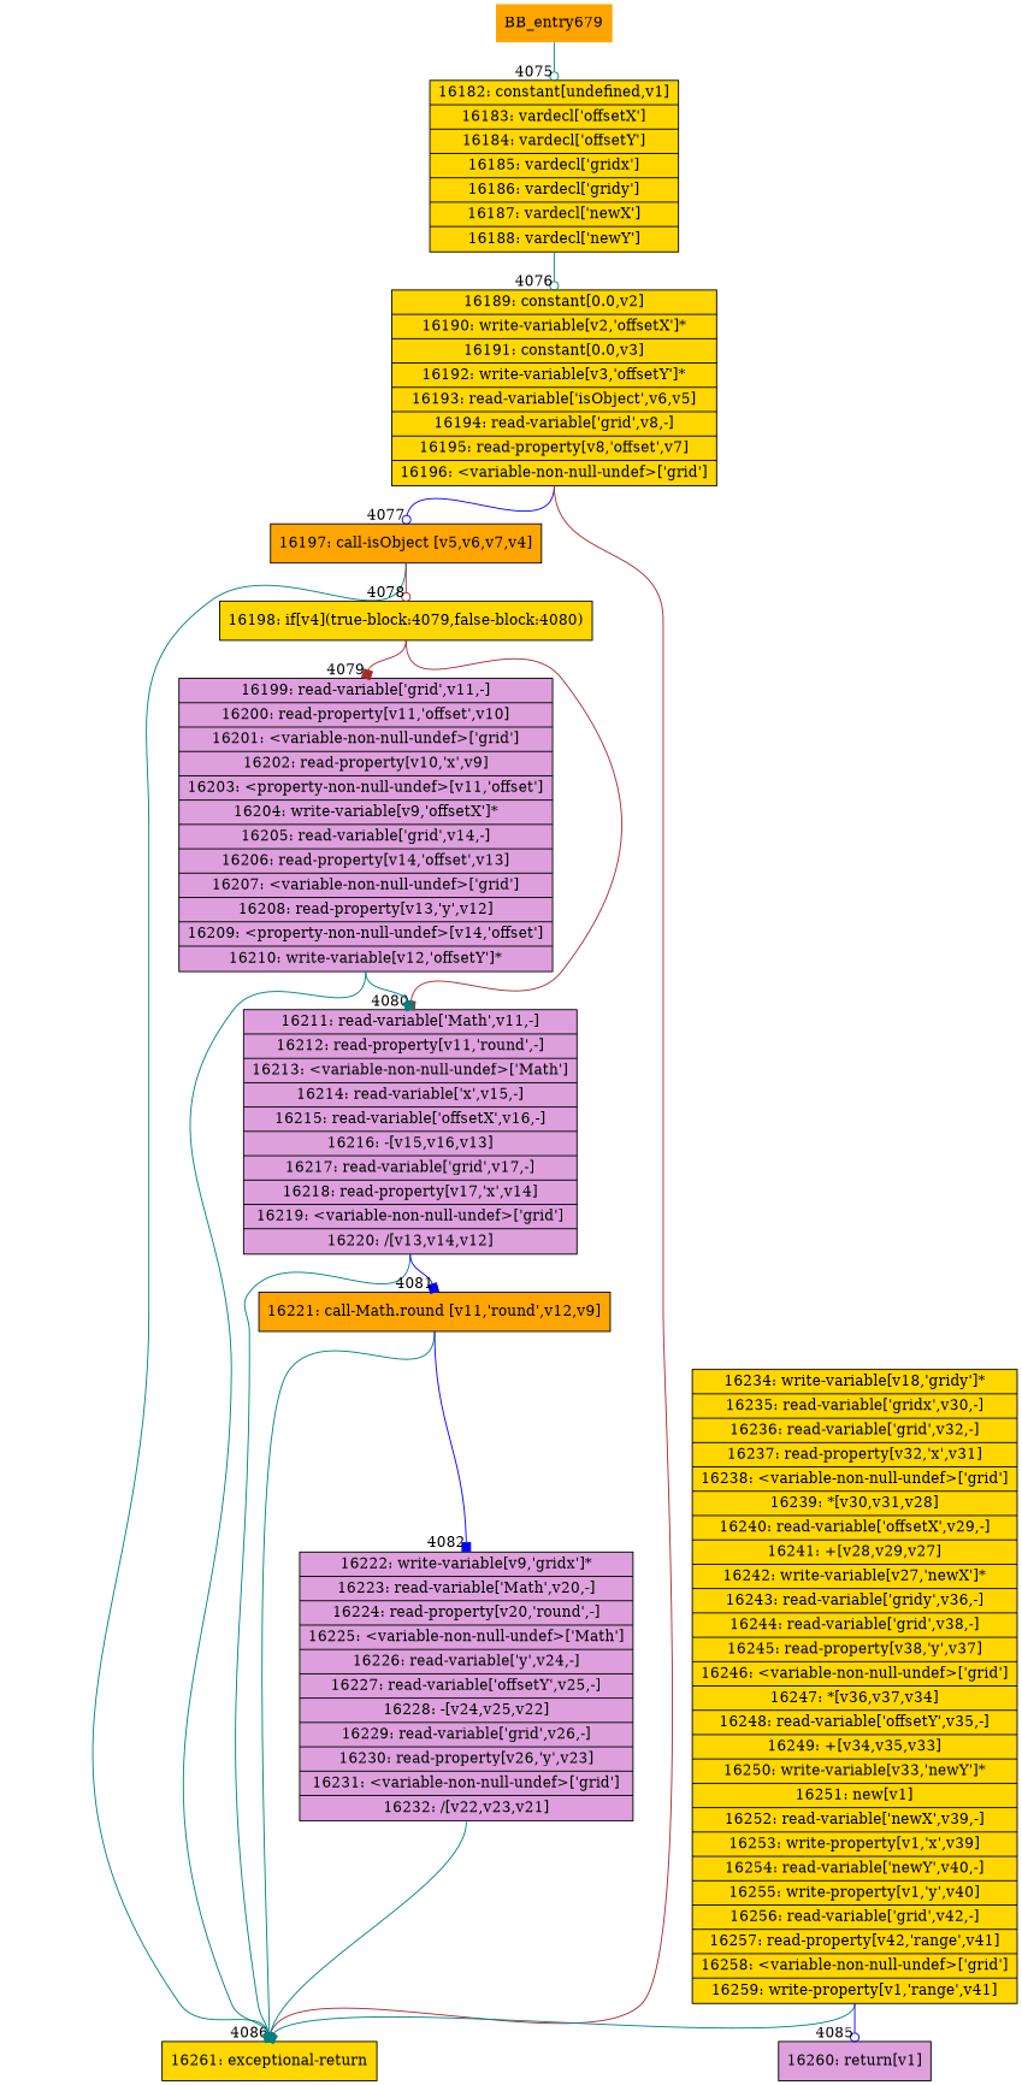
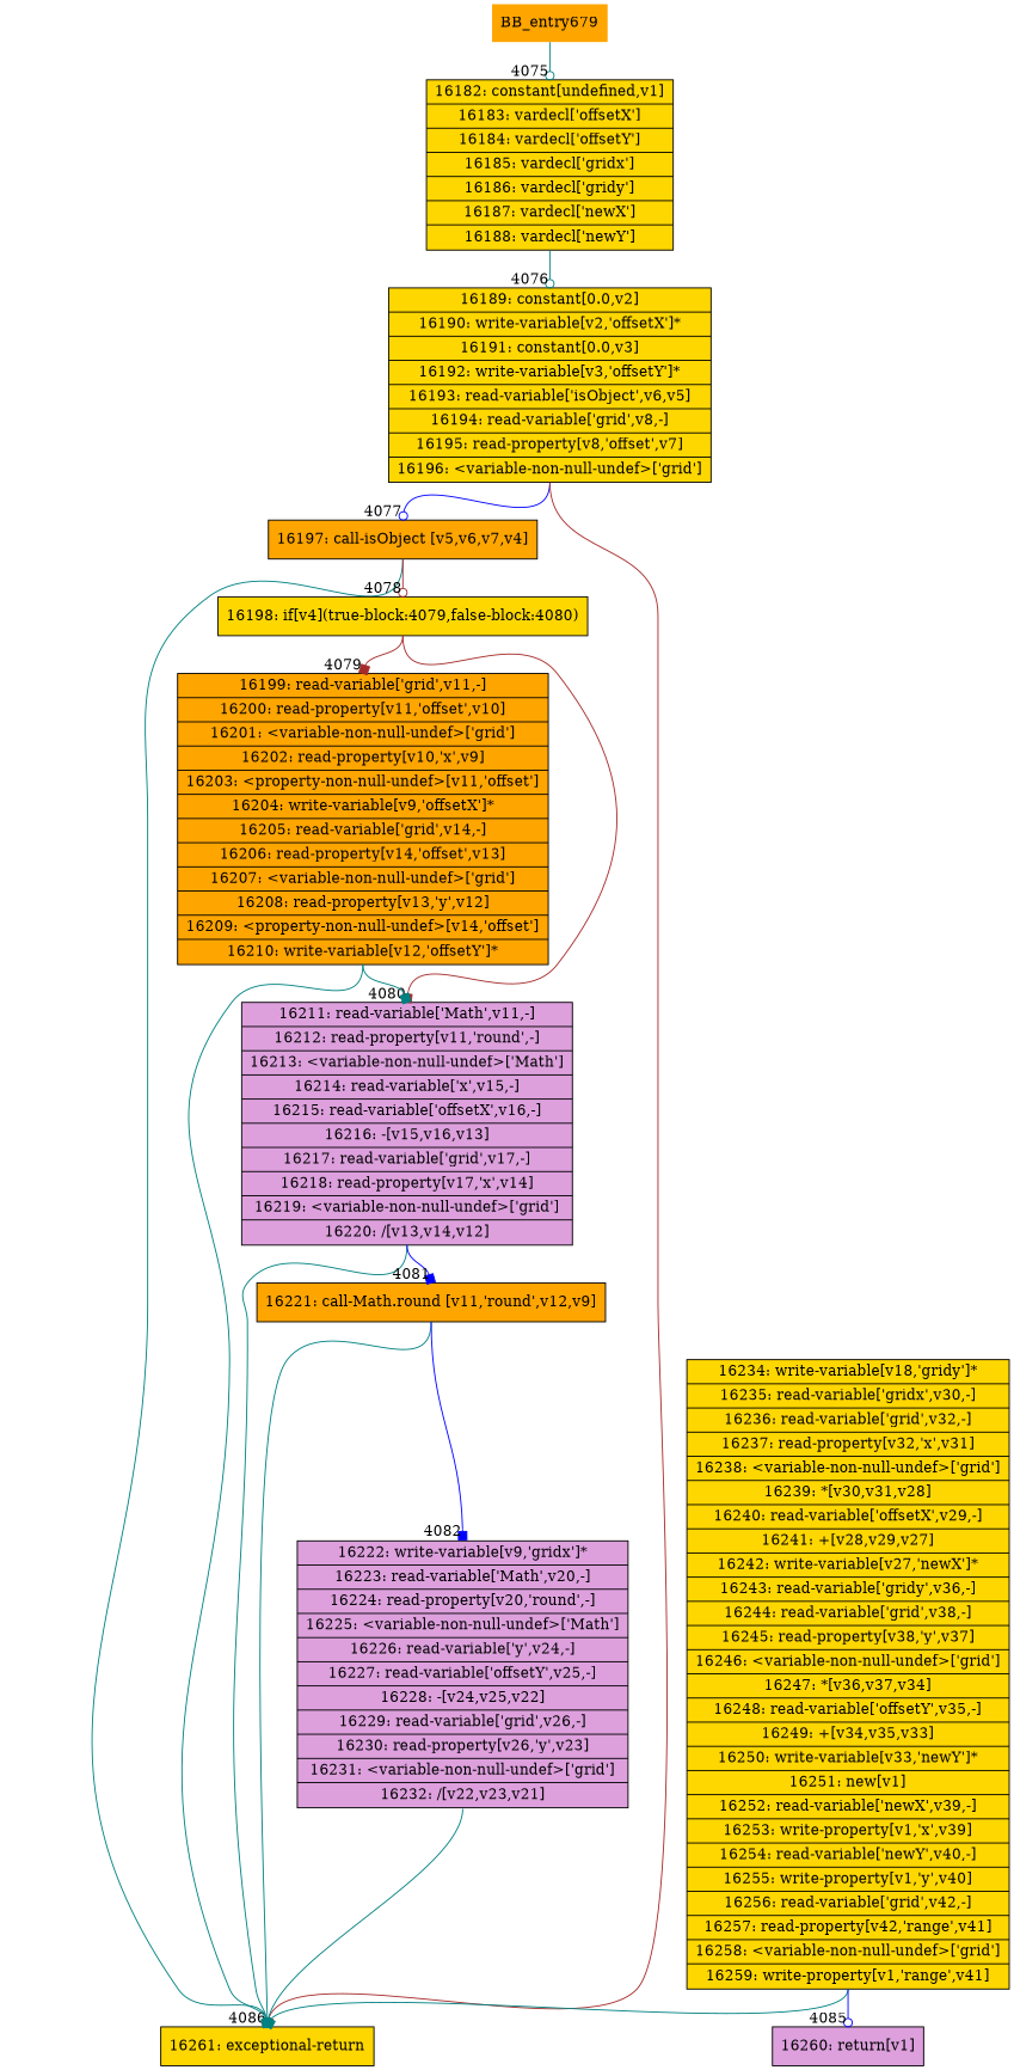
  digraph {
    rankdir=TD
    node [fillcolor=gold shape=record style=filled]
    edge [arrowhead=box color=teal headport=n tailport=s]
    n1 [fillcolor=orange label=BB_entry679 shape=none]
    n2 [label="{16182: constant[undefined,v1]|16183: vardecl['offsetX']|16184: vardecl['offsetY']|16185: vardecl['gridx']|16186: vardecl['gridy']|16187: vardecl['newX']|16188: vardecl['newY']}"]
    n3 [label="{16189: constant[0.0,v2]|16190: write-variable[v2,'offsetX']*|16191: constant[0.0,v3]|16192: write-variable[v3,'offsetY']*|16193: read-variable['isObject',v6,v5]|16194: read-variable['grid',v8,-]|16195: read-property[v8,'offset',v7]|16196: \<variable-non-null-undef\>['grid']}"]
    n4 [fillcolor=orange label="{16197: call-isObject [v5,v6,v7,v4]}"]
    n5 [label="{16261: exceptional-return}"]
    n6 [label="{16198: if[v4](true-block:4079,false-block:4080)}"]
-   n7 [fillcolor=plum label="{16199: read-variable['grid',v11,-]|16200: read-property[v11,'offset',v10]|16201: \<variable-non-null-undef\>['grid']|16202: read-property[v10,'x',v9]|16203: \<property-non-null-undef\>[v11,'offset']|16204: write-variable[v9,'offsetX']*|16205: read-variable['grid',v14,-]|16206: read-property[v14,'offset',v13]|16207: \<variable-non-null-undef\>['grid']|16208: read-property[v13,'y',v12]|16209: \<property-non-null-undef\>[v14,'offset']|16210: write-variable[v12,'offsetY']*}"]
+   n7 [fillcolor=orange label="{16199: read-variable['grid',v11,-]|16200: read-property[v11,'offset',v10]|16201: \<variable-non-null-undef\>['grid']|16202: read-property[v10,'x',v9]|16203: \<property-non-null-undef\>[v11,'offset']|16204: write-variable[v9,'offsetX']*|16205: read-variable['grid',v14,-]|16206: read-property[v14,'offset',v13]|16207: \<variable-non-null-undef\>['grid']|16208: read-property[v13,'y',v12]|16209: \<property-non-null-undef\>[v14,'offset']|16210: write-variable[v12,'offsetY']*}"]
    n8 [fillcolor=plum label="{16211: read-variable['Math',v11,-]|16212: read-property[v11,'round',-]|16213: \<variable-non-null-undef\>['Math']|16214: read-variable['x',v15,-]|16215: read-variable['offsetX',v16,-]|16216: -[v15,v16,v13]|16217: read-variable['grid',v17,-]|16218: read-property[v17,'x',v14]|16219: \<variable-non-null-undef\>['grid']|16220: /[v13,v14,v12]}"]
    n9 [fillcolor=orange label="{16221: call-Math.round [v11,'round',v12,v9]}"]
    n10 [fillcolor=plum label="{16222: write-variable[v9,'gridx']*|16223: read-variable['Math',v20,-]|16224: read-property[v20,'round',-]|16225: \<variable-non-null-undef\>['Math']|16226: read-variable['y',v24,-]|16227: read-variable['offsetY',v25,-]|16228: -[v24,v25,v22]|16229: read-variable['grid',v26,-]|16230: read-property[v26,'y',v23]|16231: \<variable-non-null-undef\>['grid']|16232: /[v22,v23,v21]}"]
    n11 [label="{16234: write-variable[v18,'gridy']*|16235: read-variable['gridx',v30,-]|16236: read-variable['grid',v32,-]|16237: read-property[v32,'x',v31]|16238: \<variable-non-null-undef\>['grid']|16239: *[v30,v31,v28]|16240: read-variable['offsetX',v29,-]|16241: +[v28,v29,v27]|16242: write-variable[v27,'newX']*|16243: read-variable['gridy',v36,-]|16244: read-variable['grid',v38,-]|16245: read-property[v38,'y',v37]|16246: \<variable-non-null-undef\>['grid']|16247: *[v36,v37,v34]|16248: read-variable['offsetY',v35,-]|16249: +[v34,v35,v33]|16250: write-variable[v33,'newY']*|16251: new[v1]|16252: read-variable['newX',v39,-]|16253: write-property[v1,'x',v39]|16254: read-variable['newY',v40,-]|16255: write-property[v1,'y',v40]|16256: read-variable['grid',v42,-]|16257: read-property[v42,'range',v41]|16258: \<variable-non-null-undef\>['grid']|16259: write-property[v1,'range',v41]}"]
    n12 [fillcolor=plum label="{16260: return[v1]}"]
    n1 -> n2 [arrowhead=odot headlabel="    4075"]
    n2 -> n3 [arrowhead=odot headlabel="      4076"]
    n3 -> n4 [arrowhead=odot color=blue headlabel="      4077"]
    n3 -> n5 [color=brown headlabel="      4086"]
    n4 -> n5 [arrowhead=odot]
    n4 -> n6 [arrowhead=odot color=brown headlabel="      4078"]
    n6 -> n7 [color=brown headlabel="      4079"]
    n6 -> n8 [color=brown headlabel="      4080"]
    n7 -> n5
    n7 -> n8
    n8 -> n5
    n8 -> n9 [color=blue headlabel="      4081"]
    n9 -> n5
    n9 -> n10 [color=blue headlabel="      4082"]
    n10 -> n5 [arrowhead=odot]
    n11 -> n5
    n11 -> n12 [arrowhead=odot color=blue headlabel="      4085"]
  }
